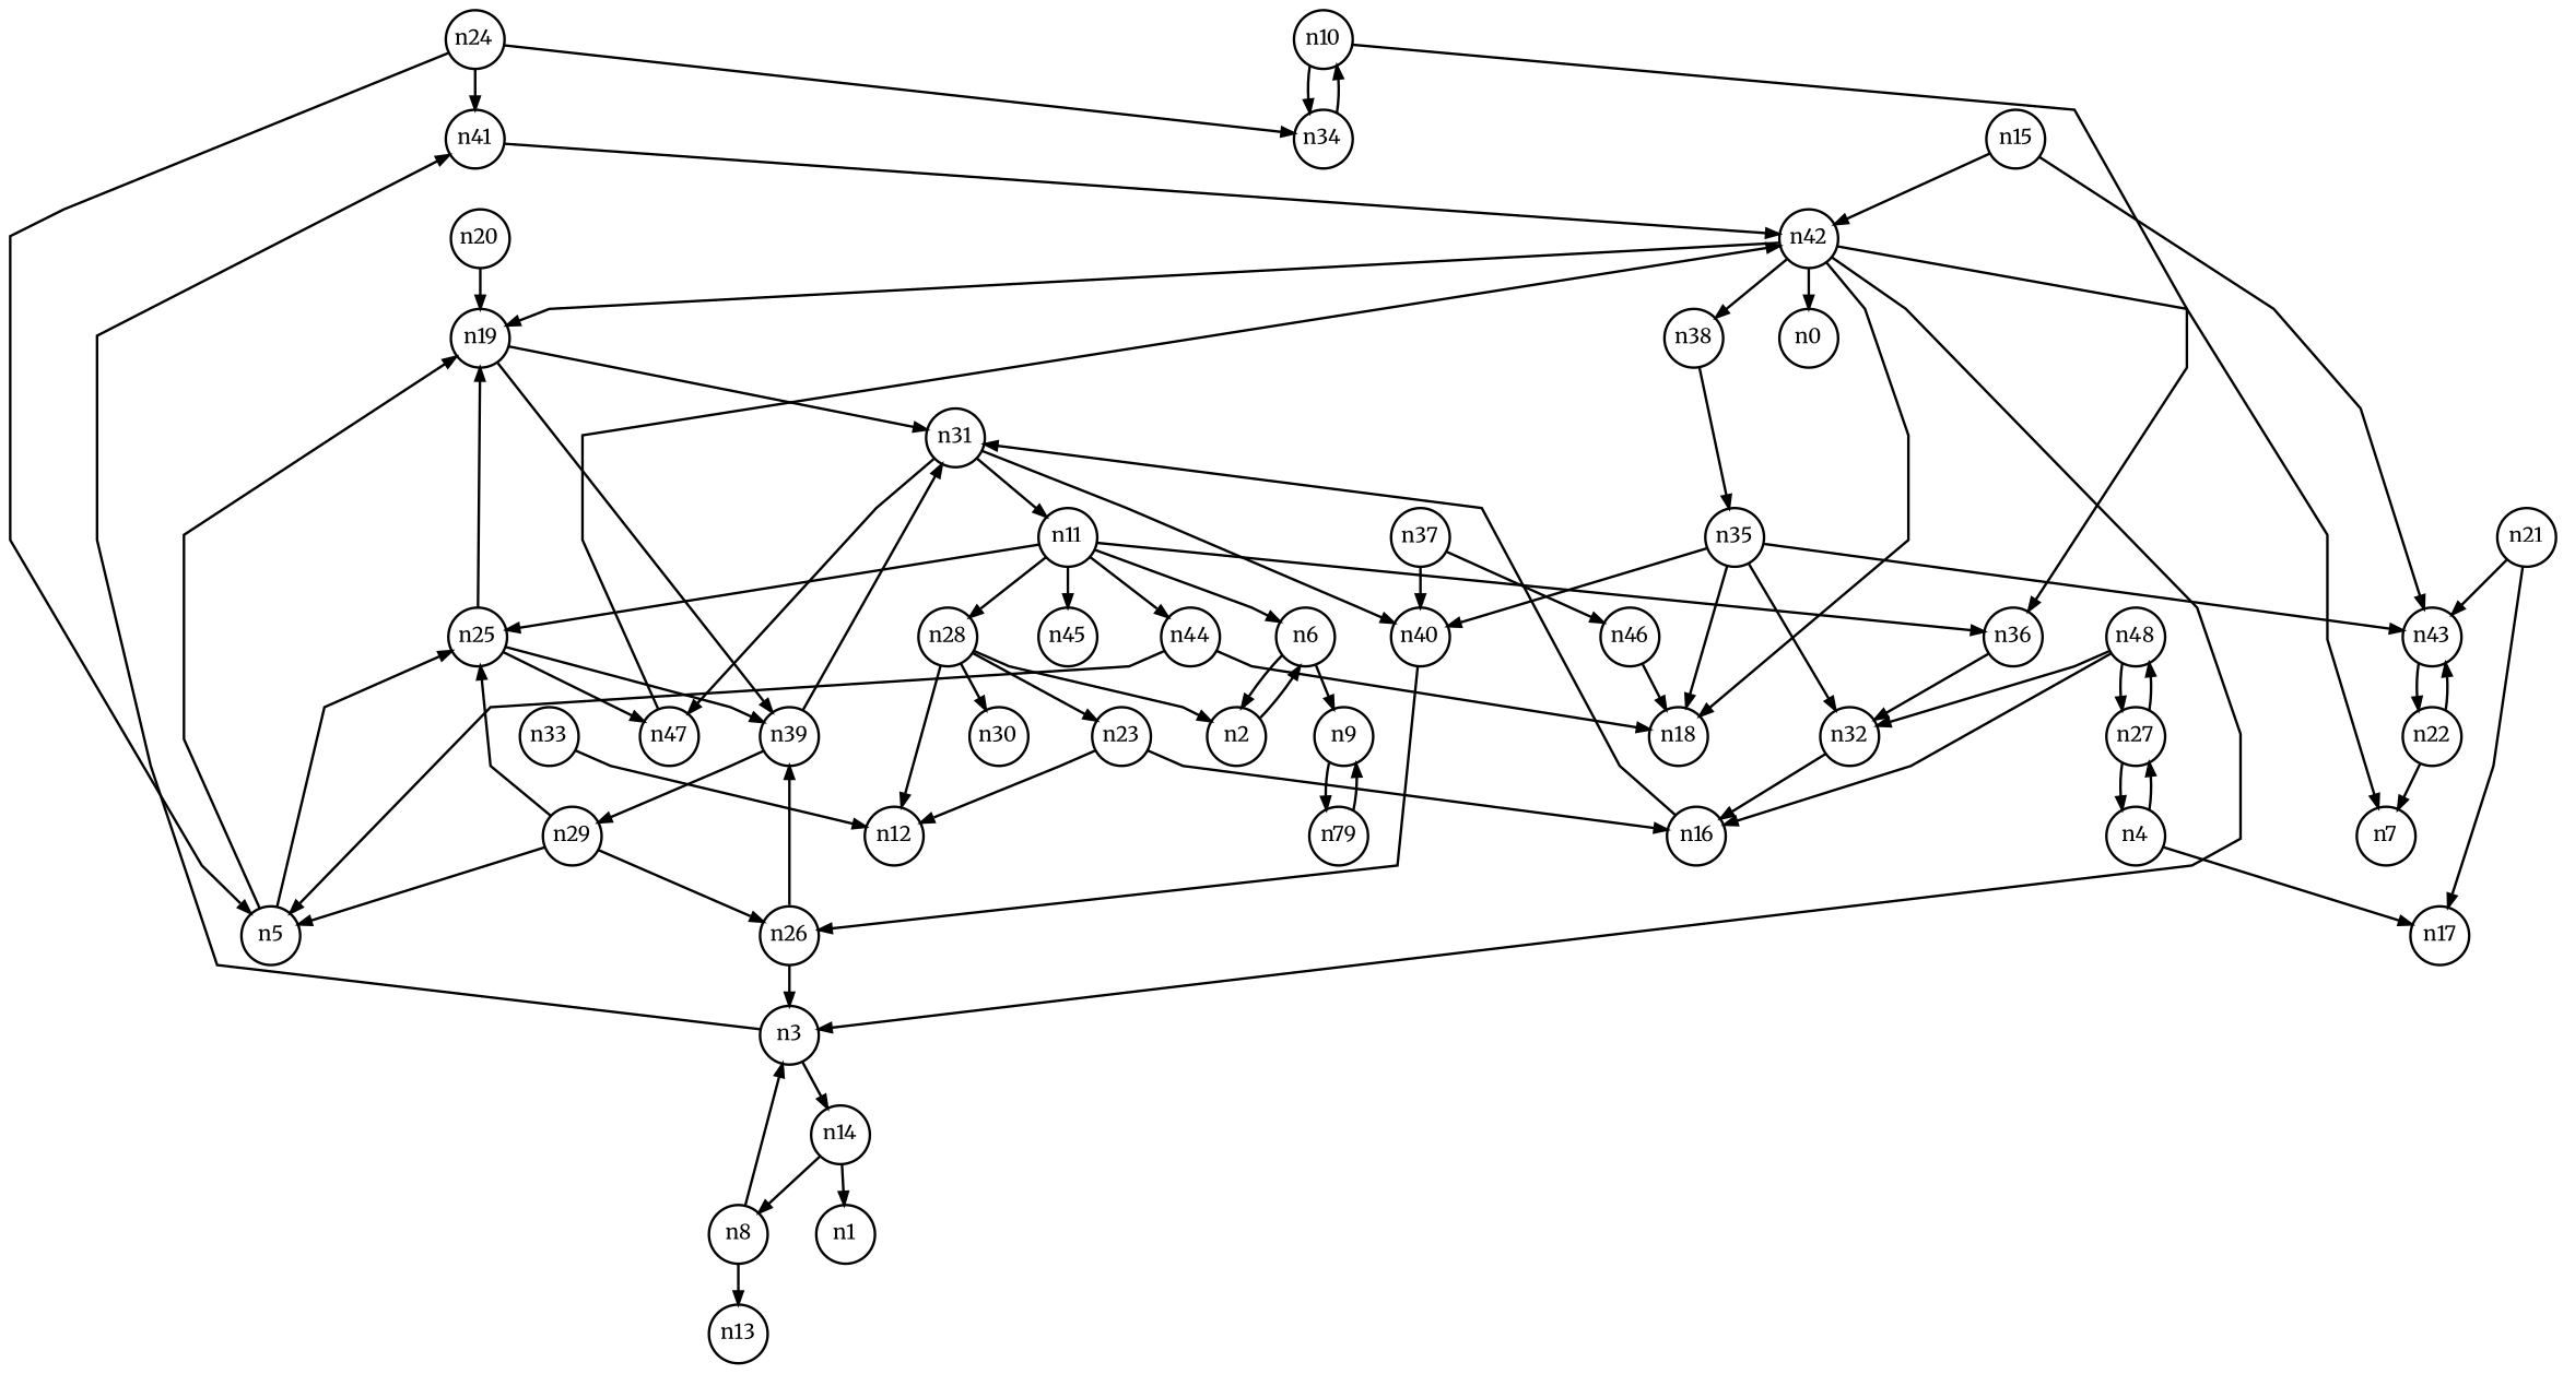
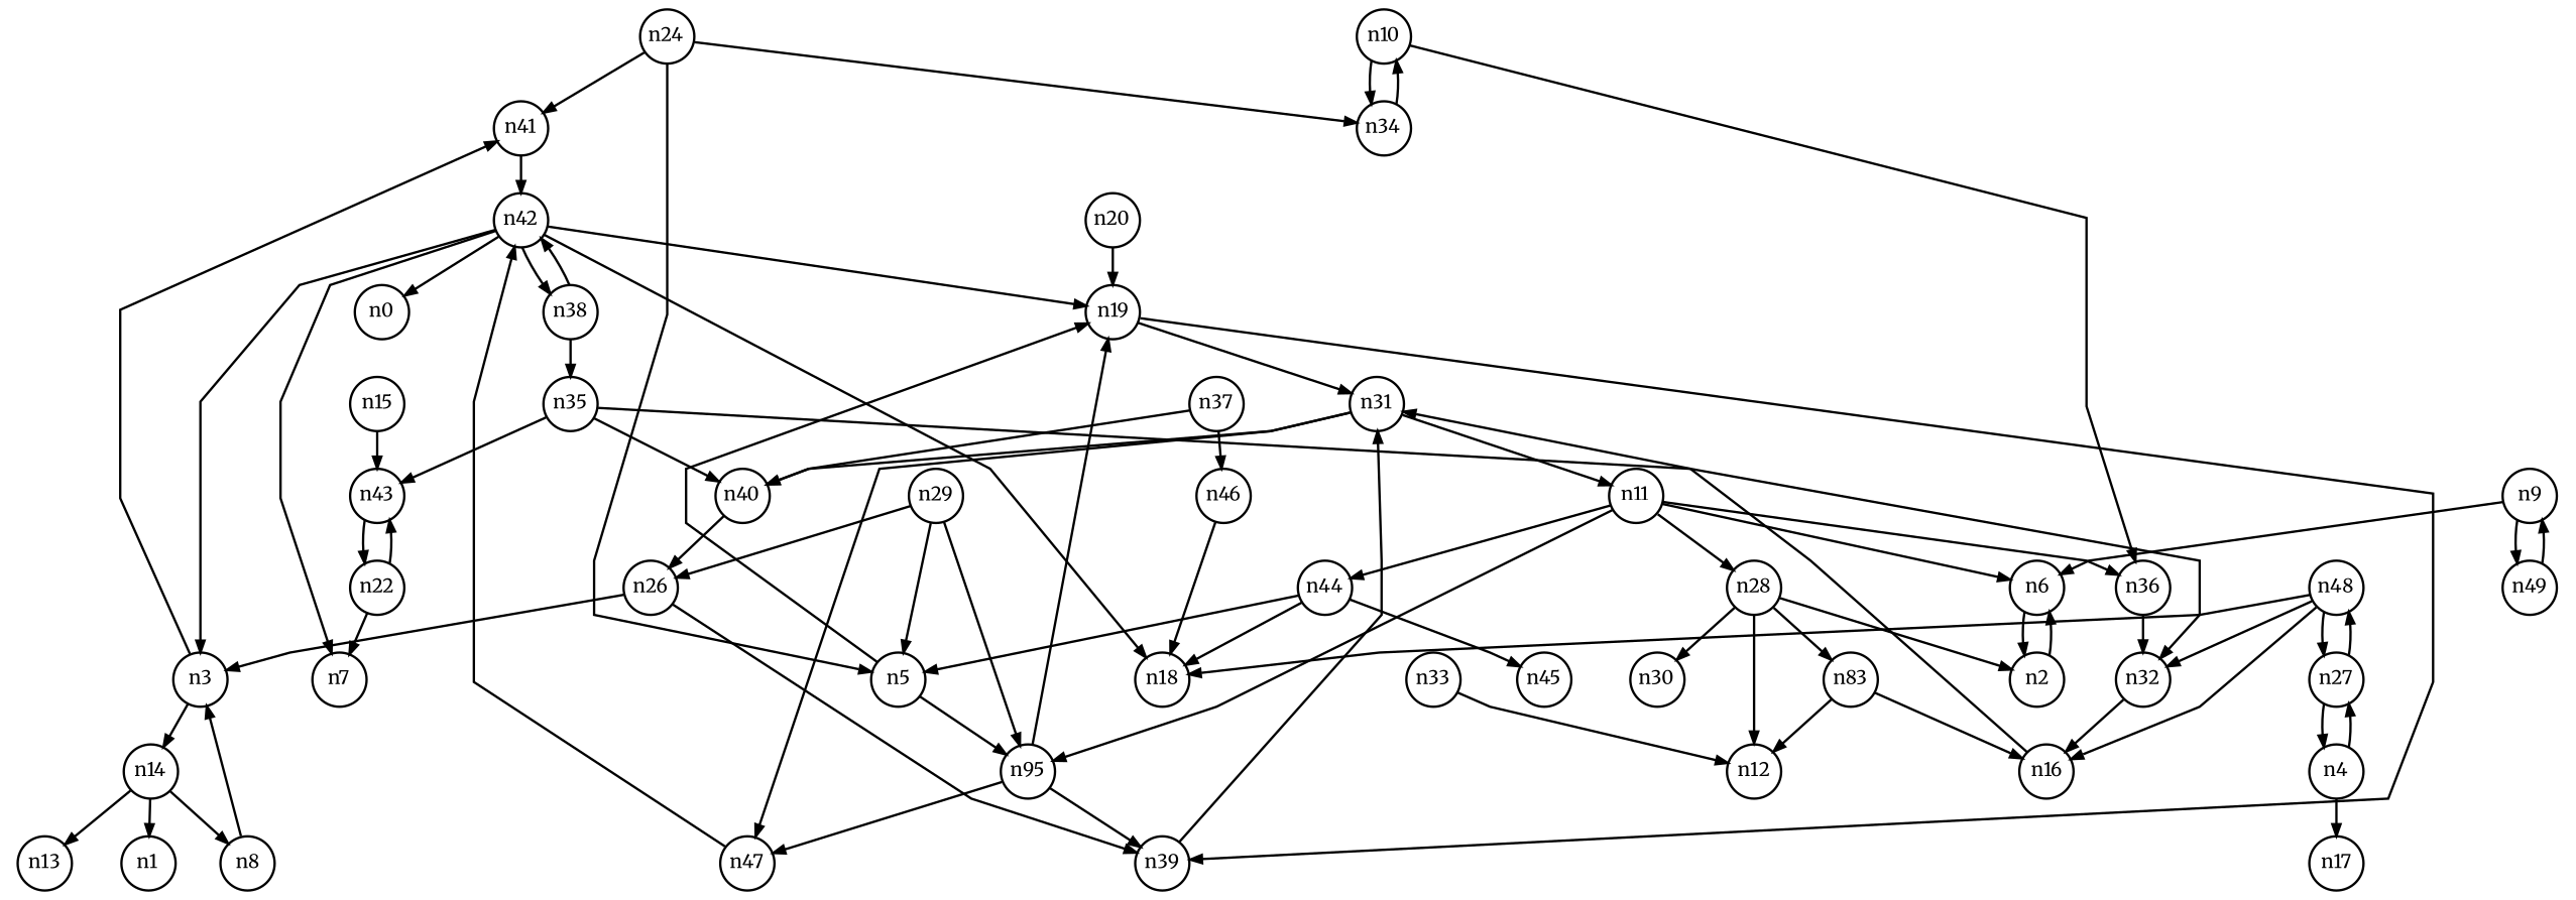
  digraph {
    fontname=Merriweather
    fontsize=8
    nodesep=0.22
    nodesize=0.16
    ranksep=0.22
    splines=polyline
    node [fixedsize=shape fontname=Merriweather fontsize=8 shape=circle]
    edge [arrowsize=0.5 fontname=Merriweather]
    n41 [width=0.32]
    n42 [width=0.32]
    n3 [width=0.32]
    n19 [width=0.32]
    n18 [width=0.32]
    n7 [width=0.32]
    n38 [width=0.32]
    n0 [width=0.32]
    n14 [width=0.32]
    n31 [width=0.32]
    n39 [width=0.32]
    n35 [width=0.32]
    n8 [width=0.32]
    n1 [width=0.32]
    n13 [width=0.32]
    n4 [width=0.32]
    n17 [width=0.32]
    n27 [width=0.32]
    n48 [width=0.32]
    n32 [width=0.32]
    n16 [width=0.32]
    n47 [width=0.32]
    n11 [width=0.32]
    n40 [width=0.32]
    n29 [width=0.32]
-   n25 [width=0.32]
+   n25 [width=0.32 label=n95]
    n6 [width=0.32]
    n36 [width=0.32]
    n28 [width=0.32]
    n44 [width=0.32]
    n45 [width=0.32]
    n26 [width=0.32]
    n34 [width=0.32]
    n10 [width=0.32]
    n5 [width=0.32]
    n2 [width=0.32]
    n9 [width=0.32]
-   n49 [width=0.32 label=n79]
+   n49 [width=0.32]
    n12 [width=0.32]
-   n23 [width=0.32]
+   n23 [width=0.32 label=n83]
    n30 [width=0.32]
    n43 [width=0.32]
    n22 [width=0.32]
    n15 [width=0.32]
    n20 [width=0.32]
-   n21 [width=0.32]
    n24 [width=0.32]
    n33 [width=0.32]
    n37 [width=0.32]
    n46 [width=0.32]
    n41 -> n42
    n42 -> n3
    n42 -> n19
    n42 -> n18
    n42 -> n7
    n42 -> n38
    n42 -> n0
    n3 -> n41
    n3 -> n14
    n19 -> n31
    n19 -> n39
-   n15 -> n42
+   n38 -> n42
    n38 -> n35
    n14 -> n8
    n14 -> n1
-   n8 -> n13
+   n14 -> n13
    n31 -> n47
    n31 -> n11
    n31 -> n40
    n39 -> n31
-   n39 -> n29
    n35 -> n32
    n35 -> n40
    n35 -> n43
    n8 -> n3
    n4 -> n17
    n4 -> n27
    n27 -> n4
    n27 -> n48
-   n35 -> n18
+   n48 -> n18
    n48 -> n27
    n48 -> n32
    n48 -> n16
    n32 -> n16
    n16 -> n31
    n47 -> n42
    n11 -> n25
    n11 -> n6
    n11 -> n36
    n11 -> n28
    n11 -> n44
-   n11 -> n45
+   n44 -> n45
    n40 -> n26
    n29 -> n25
    n29 -> n26
    n29 -> n5
    n25 -> n19
    n25 -> n39
    n25 -> n47
    n6 -> n2
-   n6 -> n9
+   n9 -> n6
    n36 -> n32
    n28 -> n2
    n28 -> n12
    n28 -> n23
    n28 -> n30
    n44 -> n18
    n44 -> n5
    n26 -> n3
    n26 -> n39
    n34 -> n10
    n10 -> n36
    n10 -> n34
    n5 -> n19
    n5 -> n25
    n2 -> n6
    n9 -> n49
    n49 -> n9
    n23 -> n16
    n23 -> n12
    n43 -> n22
    n22 -> n7
    n22 -> n43
    n15 -> n43
    n20 -> n19
-   n21 -> n17
-   n21 -> n43
    n24 -> n41
    n24 -> n34
    n24 -> n5
    n33 -> n12
    n37 -> n40
    n37 -> n46
    n46 -> n18
  }
